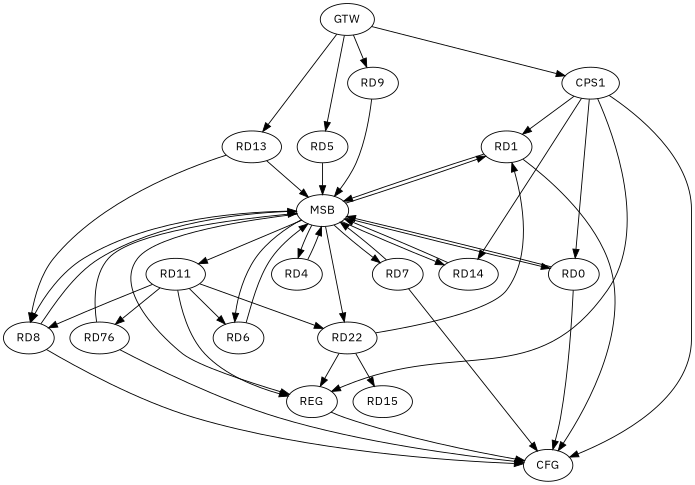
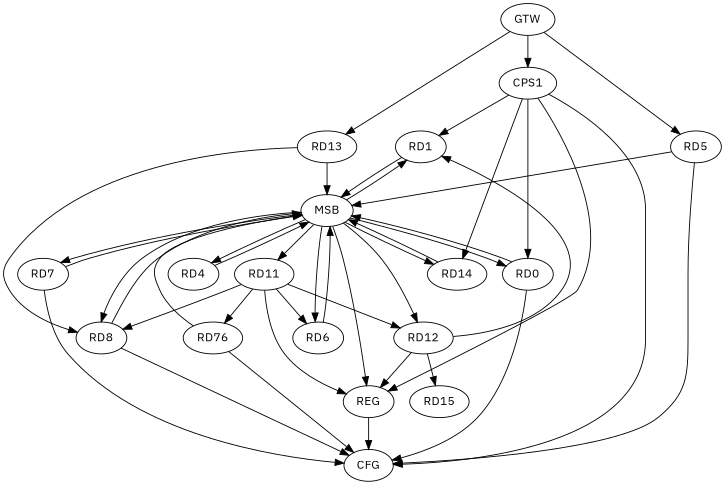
  strict digraph {
    fontname="IBM Plex Sans"
    node [fontname="IBM Plex Sans"]
    edge [fontname="IBM Plex Sans"]
    n1 [label=RD1]
    n2 [label=MSB]
    n3 [label=RD0]
    n4 [label=RD4]
    n5 [label=RD6]
    n6 [label=RD7]
    n7 [label=RD8]
    n8 [label=RD11]
-   n9 [label=RD22]
+   n9 [label=RD12]
    n10 [label=REG]
    n11 [label=RD14]
    n12 [label=CFG]
    n13 [label=RD5]
-   n14 [label=RD9]
    n15 [label=RD76]
    n16 [label=RD15]
    n17 [label=RD13]
    n18 [label=CPS1]
    n19 [label=GTW]
    n1 -> n2
    n2 -> n1
    n2 -> n3
    n2 -> n4
    n2 -> n5
    n2 -> n6
    n2 -> n7
    n2 -> n8
    n2 -> n9
    n2 -> n10
    n2 -> n11
    n3 -> n2
    n3 -> n12
    n4 -> n2
    n5 -> n2
    n6 -> n2
    n6 -> n12
    n7 -> n2
    n7 -> n12
    n8 -> n5
    n8 -> n7
    n8 -> n9
    n8 -> n10
    n8 -> n15
    n9 -> n1
    n9 -> n10
    n9 -> n16
    n10 -> n12
    n11 -> n2
    n13 -> n2
-   n1 -> n12
-   n14 -> n2
+   n13 -> n12
    n15 -> n2
    n15 -> n12
    n17 -> n2
    n17 -> n7
    n18 -> n1
    n18 -> n3
    n18 -> n10
    n18 -> n11
    n18 -> n12
    n19 -> n13
-   n19 -> n14
    n19 -> n17
    n19 -> n18
  }
